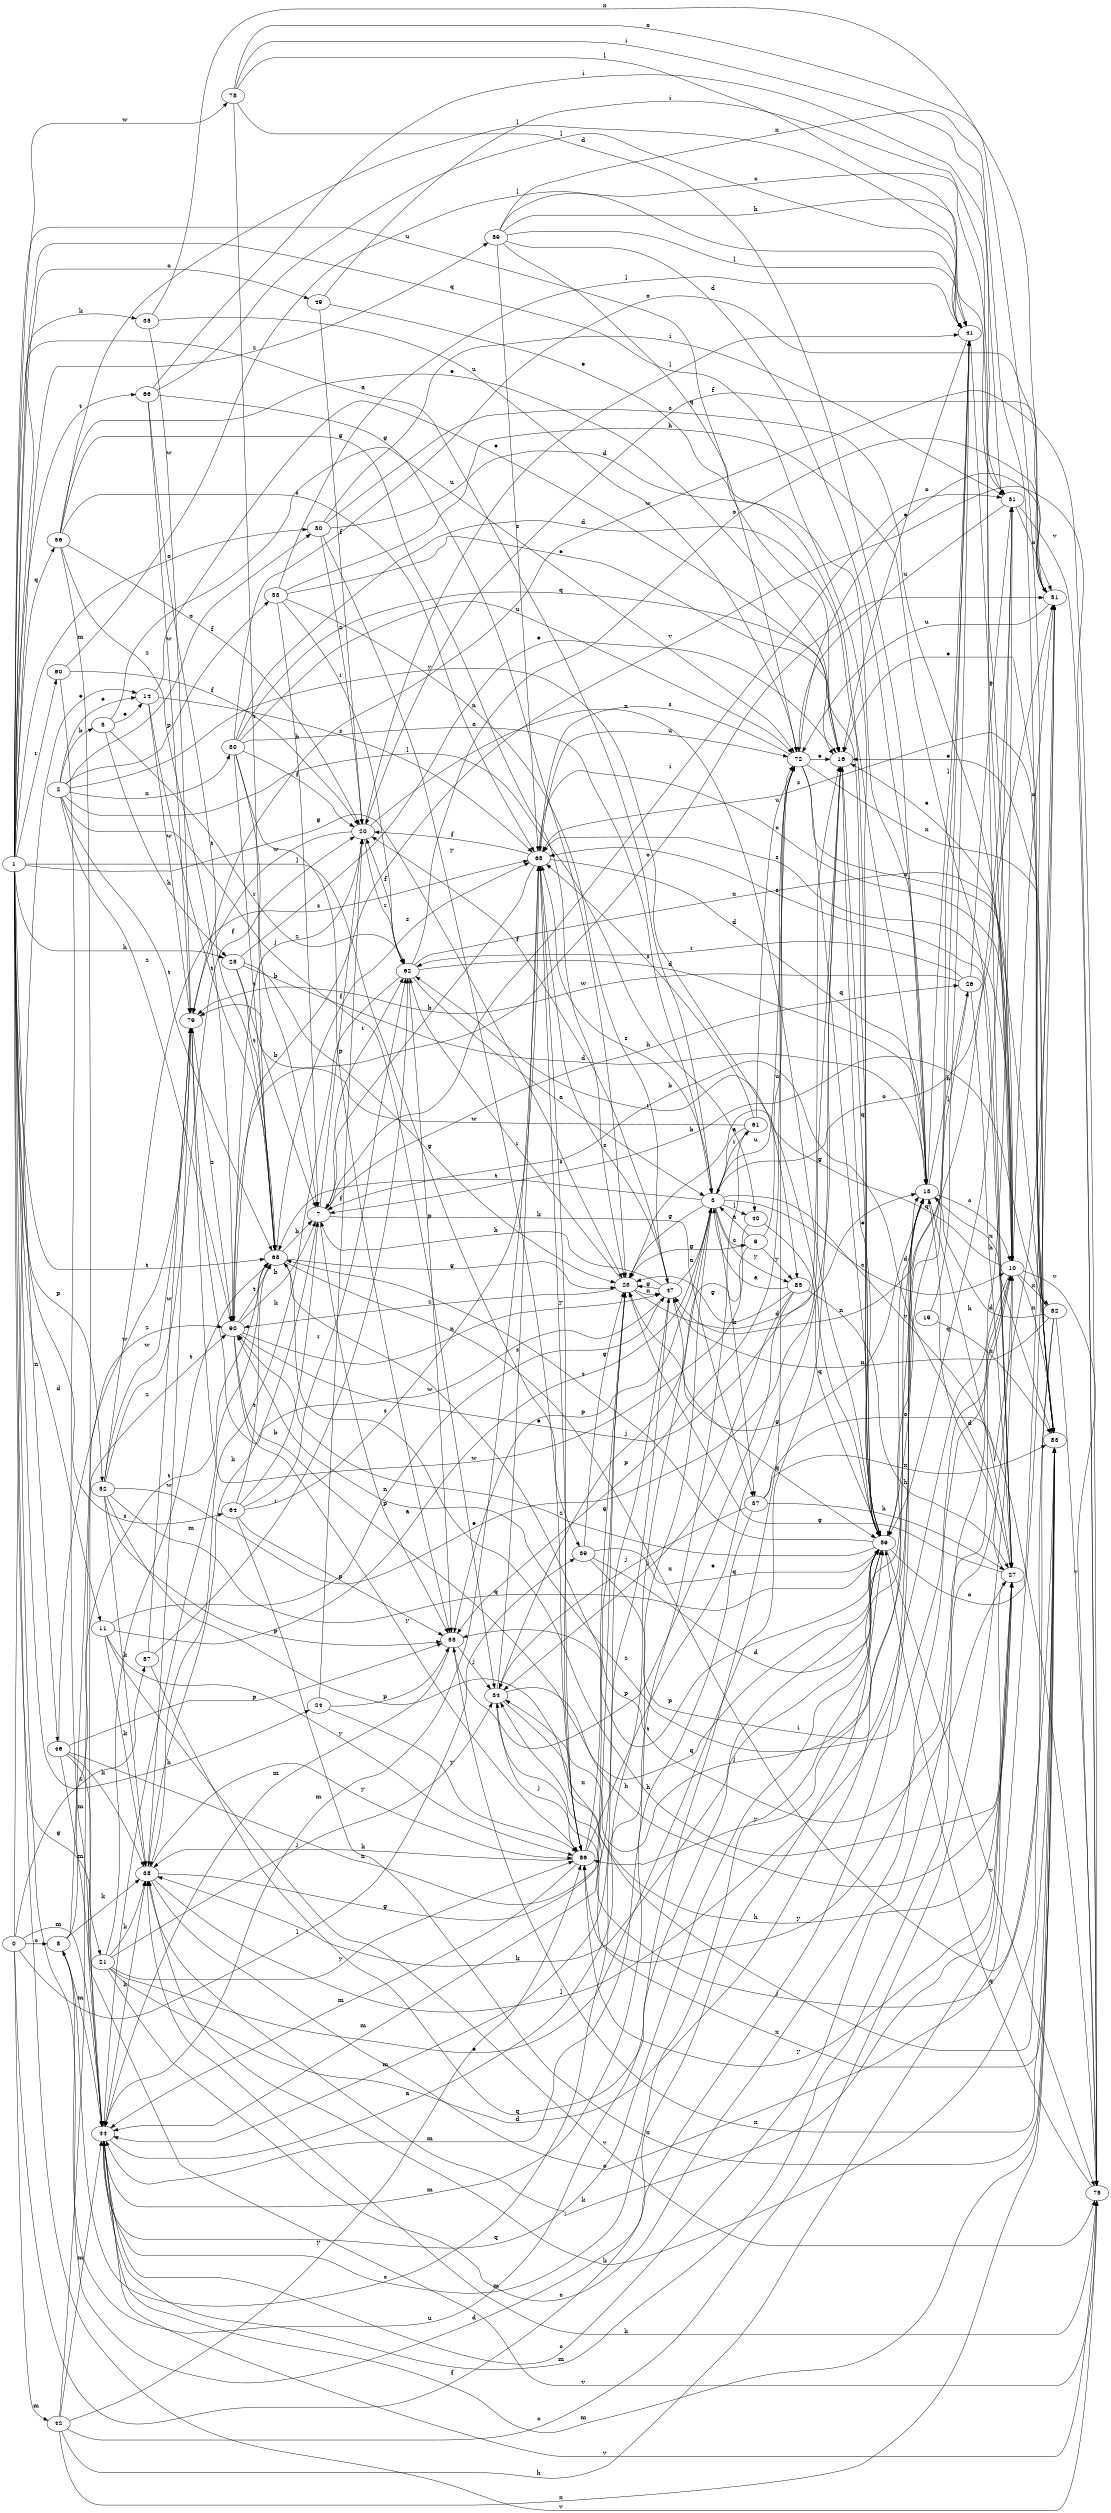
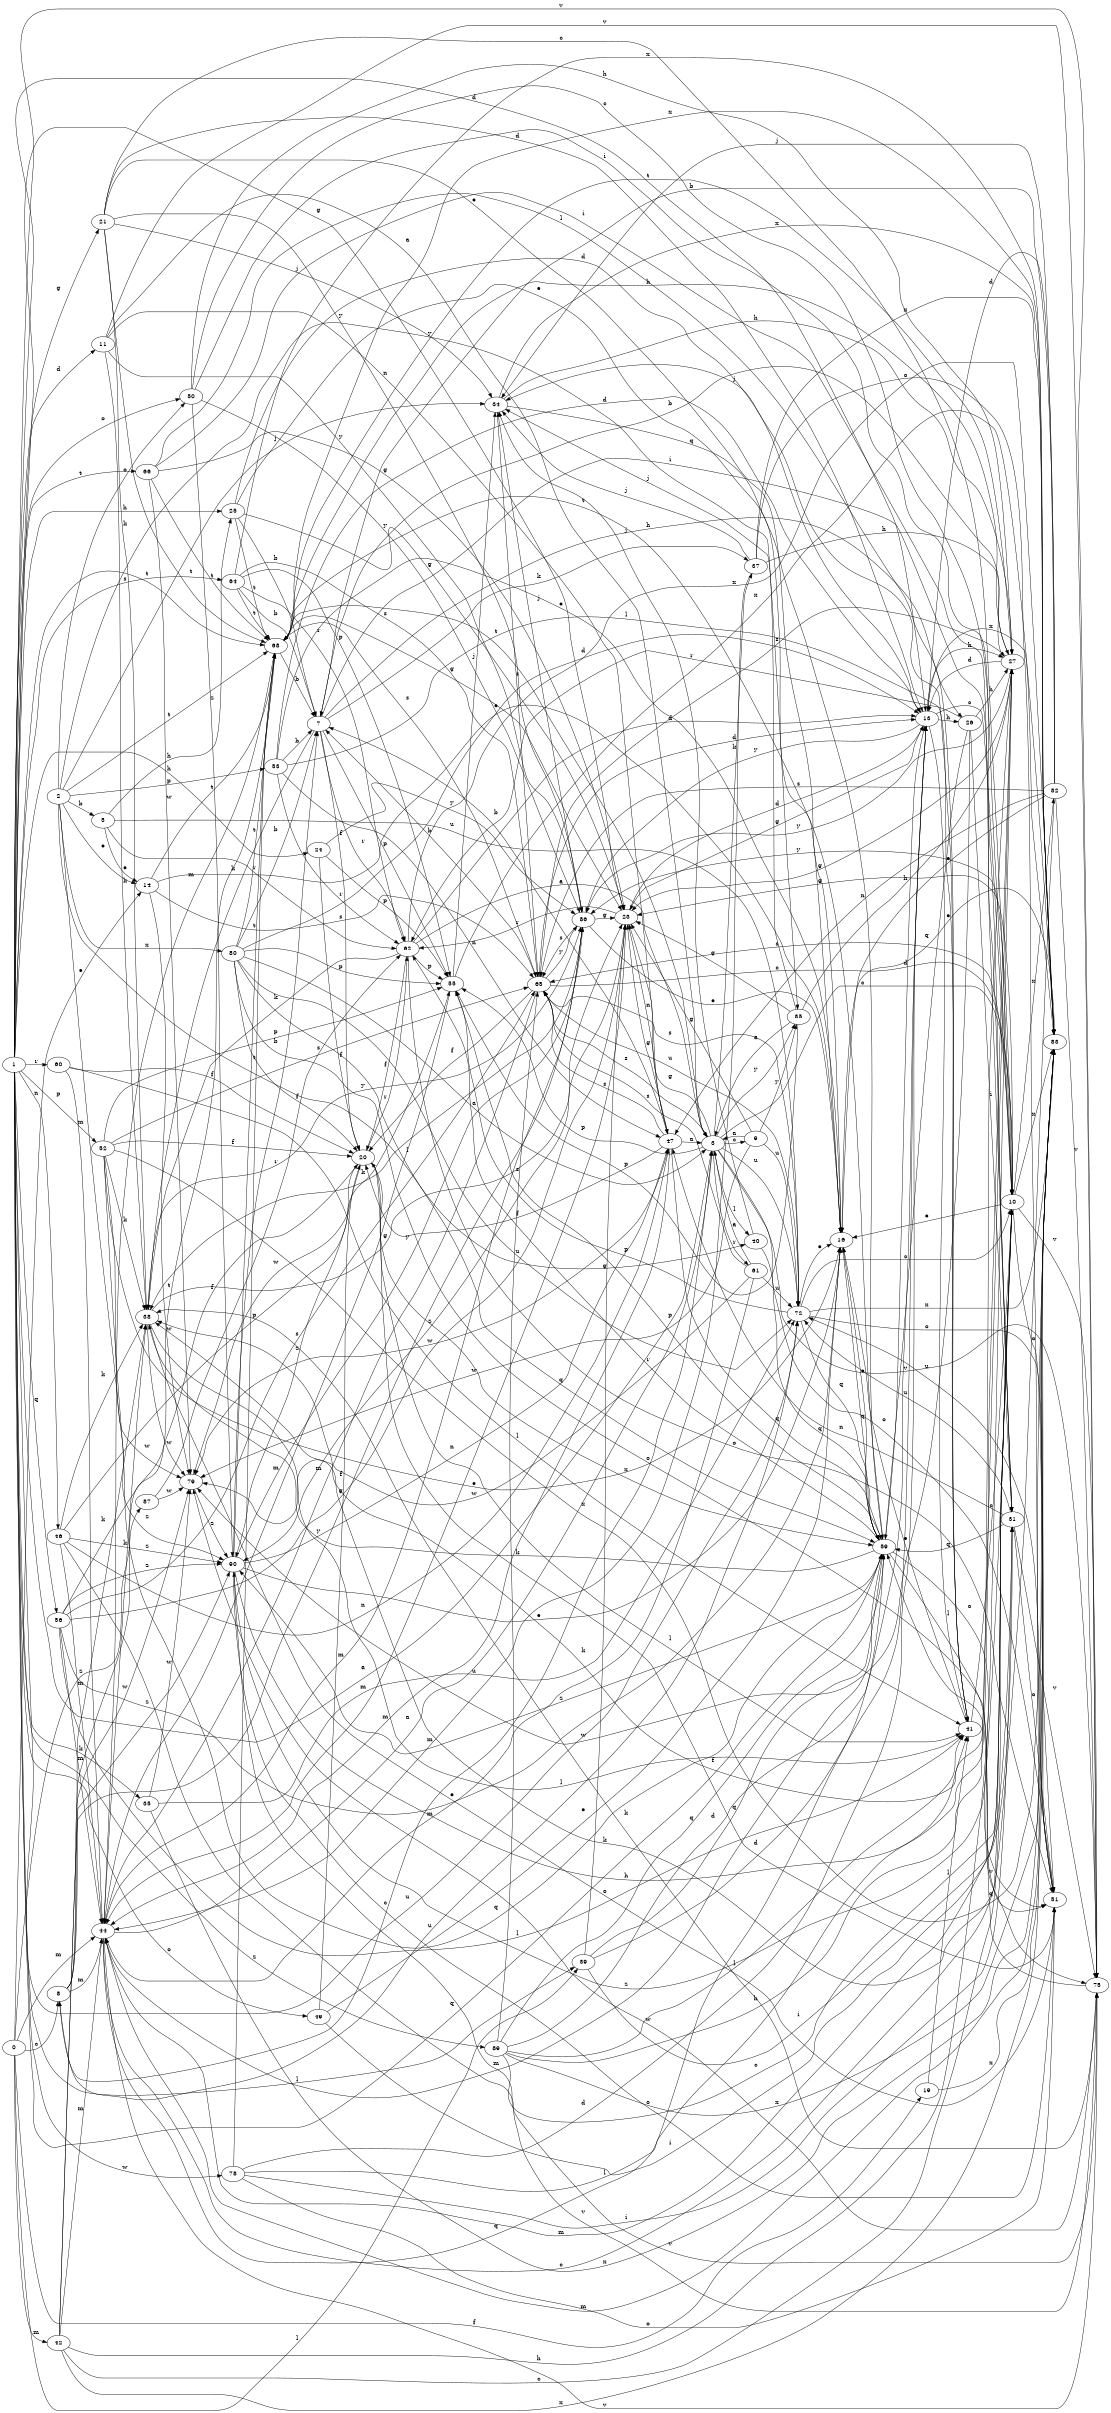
  strict digraph {
    rankdir=LR
    0
    8
    14
    19
    39
    42
    44
    87
    68
    72
    38
    79
    65
    16
    83
    41
    13
    23
    59
    31
    90
    10
    86
    27
    3
    75
    62
    1
    11
    21
    24
    25
    35
    46
    49
    50
    52
    56
    60
    64
    66
    78
    89
    40
    85
    9
    37
    51
    55
    61
    47
    26
    34
    20
    7
    2
    5
    53
    80
    82
    0 -> 8 [label=c]
    0 -> 14 [label=e]
-   0 -> 59 [label=f]
+   0 -> 19 [label=f]
    0 -> 39 [label=l]
    0 -> 42 [label=m]
    0 -> 44 [label=m]
    0 -> 87 [label=z]
    8 -> 44 [label=m]
    8 -> 68 [label=t]
    8 -> 72 [label=u]
    8 -> 38 [label=k]
    8 -> 79 [label=w]
    14 -> 68 [label=t]
    14 -> 79 [label=w]
    14 -> 65 [label=s]
    14 -> 16 [label=e]
    19 -> 83 [label=x]
    19 -> 41 [label=l]
    39 -> 13 [label=d]
    39 -> 23 [label=g]
    39 -> 59 [label=q]
    39 -> 31 [label=i]
    42 -> 44 [label=m]
    42 -> 83 [label=x]
    42 -> 90 [label=z]
    42 -> 10 [label=c]
    42 -> 86 [label=y]
    42 -> 27 [label=h]
    44 -> 38 [label=k]
    44 -> 59 [label=q]
    44 -> 10 [label=c]
    44 -> 3 [label=a]
    44 -> 75 [label=v]
    87 -> 79 [label=w]
-   87 -> 59 [label=q]
    87 -> 62 [label=r]
    68 -> 44 [label=m]
    68 -> 65 [label=s]
    68 -> 83 [label=x]
    68 -> 23 [label=g]
    68 -> 27 [label=h]
    68 -> 7 [label=b]
    72 -> 65 [label=s]
    72 -> 16 [label=e]
    72 -> 83 [label=x]
    72 -> 59 [label=q]
    72 -> 10 [label=c]
    72 -> 51 [label=o]
    72 -> 55 [label=p]
    38 -> 79 [label=w]
    38 -> 41 [label=l]
    38 -> 23 [label=g]
    38 -> 86 [label=y]
    38 -> 51 [label=o]
    79 -> 90 [label=z]
    65 -> 44 [label=m]
    65 -> 72 [label=u]
    65 -> 13 [label=d]
    65 -> 10 [label=c]
    65 -> 86 [label=y]
    65 -> 20 [label=f]
    65 -> 7 [label=b]
    16 -> 59 [label=q]
    83 -> 44 [label=m]
    83 -> 16 [label=e]
    41 -> 16 [label=e]
    41 -> 10 [label=c]
    41 -> 34 [label=j]
    13 -> 83 [label=x]
    13 -> 41 [label=l]
    13 -> 23 [label=g]
    13 -> 10 [label=c]
    13 -> 86 [label=y]
    13 -> 27 [label=h]
    13 -> 26 [label=h]
    23 -> 44 [label=m]
    23 -> 13 [label=d]
    23 -> 90 [label=z]
    23 -> 62 [label=r]
    23 -> 47 [label=n]
    59 -> 44 [label=m]
    59 -> 68 [label=t]
    59 -> 38 [label=k]
    59 -> 16 [label=e]
    59 -> 13 [label=d]
    59 -> 90 [label=z]
    59 -> 75 [label=v]
    59 -> 62 [label=r]
    59 -> 51 [label=o]
    59 -> 55 [label=p]
    31 -> 72 [label=u]
    31 -> 59 [label=q]
    31 -> 75 [label=v]
    31 -> 51 [label=o]
    31 -> 47 [label=n]
    90 -> 68 [label=t]
    90 -> 16 [label=e]
    90 -> 86 [label=y]
    90 -> 27 [label=h]
    90 -> 75 [label=v]
    90 -> 51 [label=o]
    90 -> 47 [label=n]
    90 -> 7 [label=b]
    10 -> 44 [label=m]
    10 -> 65 [label=s]
    10 -> 16 [label=e]
    10 -> 83 [label=x]
    10 -> 23 [label=g]
    10 -> 90 [label=z]
    10 -> 86 [label=y]
    10 -> 75 [label=v]
    10 -> 51 [label=o]
    10 -> 82 [label=x]
    86 -> 44 [label=m]
    86 -> 38 [label=k]
    86 -> 65 [label=s]
    86 -> 16 [label=e]
    86 -> 23 [label=g]
    86 -> 34 [label=j]
    27 -> 68 [label=t]
    27 -> 38 [label=k]
    27 -> 65 [label=s]
    27 -> 13 [label=d]
    27 -> 23 [label=g]
    27 -> 86 [label=y]
    27 -> 7 [label=b]
    3 -> 8 [label=c]
    3 -> 68 [label=t]
    3 -> 72 [label=u]
    3 -> 65 [label=s]
    3 -> 23 [label=g]
    3 -> 10 [label=c]
    3 -> 75 [label=v]
    3 -> 40 [label=l]
    3 -> 85 [label=y]
    3 -> 9 [label=c]
    3 -> 37 [label=k]
    3 -> 51 [label=o]
    3 -> 55 [label=p]
    3 -> 61 [label=r]
    75 -> 38 [label=k]
    75 -> 79 [label=w]
    75 -> 59 [label=q]
    62 -> 38 [label=k]
    62 -> 83 [label=x]
    62 -> 13 [label=d]
    62 -> 3 [label=a]
    62 -> 51 [label=o]
    62 -> 55 [label=p]
    62 -> 20 [label=f]
    1 -> 39 [label=l]
    1 -> 68 [label=t]
    1 -> 72 [label=u]
    1 -> 13 [label=d]
    1 -> 23 [label=g]
    1 -> 59 [label=q]
    1 -> 3 [label=a]
    1 -> 75 [label=v]
    1 -> 11 [label=d]
    1 -> 21 [label=g]
    1 -> 24 [label=h]
    1 -> 25 [label=h]
    1 -> 35 [label=k]
    1 -> 46 [label=n]
    1 -> 49 [label=o]
    1 -> 50 [label=o]
    1 -> 52 [label=p]
    1 -> 56 [label=q]
    1 -> 60 [label=r]
    1 -> 64 [label=s]
    1 -> 66 [label=t]
    1 -> 78 [label=w]
    1 -> 89 [label=z]
    11 -> 38 [label=k]
    11 -> 86 [label=y]
    11 -> 3 [label=a]
    11 -> 75 [label=v]
    11 -> 47 [label=n]
    21 -> 68 [label=t]
    21 -> 38 [label=k]
    21 -> 16 [label=e]
    21 -> 13 [label=d]
    21 -> 10 [label=c]
    21 -> 86 [label=y]
    21 -> 34 [label=j]
    24 -> 86 [label=y]
    24 -> 55 [label=p]
    24 -> 20 [label=f]
    25 -> 68 [label=t]
    25 -> 16 [label=e]
    25 -> 13 [label=d]
    25 -> 23 [label=g]
    25 -> 7 [label=b]
    35 -> 72 [label=u]
    35 -> 79 [label=w]
    35 -> 83 [label=x]
    46 -> 44 [label=m]
    46 -> 38 [label=k]
    46 -> 90 [label=z]
    46 -> 75 [label=v]
    46 -> 55 [label=p]
    46 -> 47 [label=n]
    49 -> 16 [label=e]
    49 -> 31 [label=i]
    49 -> 20 [label=f]
    50 -> 31 [label=i]
-   50 -> 20 [label=z]
+   50 -> 90 [label=z]
    50 -> 10 [label=c]
    50 -> 86 [label=y]
    50 -> 27 [label=h]
    52 -> 38 [label=k]
    52 -> 79 [label=w]
    52 -> 65 [label=s]
    52 -> 16 [label=e]
    52 -> 83 [label=x]
    52 -> 59 [label=q]
    52 -> 55 [label=p]
    52 -> 20 [label=f]
    56 -> 44 [label=m]
    56 -> 65 [label=s]
    56 -> 16 [label=e]
    56 -> 41 [label=l]
    56 -> 23 [label=g]
    56 -> 90 [label=z]
    56 -> 20 [label=f]
    60 -> 44 [label=m]
    60 -> 41 [label=l]
    60 -> 20 [label=f]
    64 -> 68 [label=t]
    64 -> 65 [label=s]
    64 -> 83 [label=x]
    64 -> 62 [label=r]
    64 -> 55 [label=p]
    64 -> 7 [label=b]
    66 -> 68 [label=t]
    66 -> 79 [label=w]
    66 -> 41 [label=l]
    66 -> 23 [label=g]
    66 -> 31 [label=i]
    78 -> 68 [label=t]
    78 -> 41 [label=l]
    78 -> 13 [label=d]
    78 -> 31 [label=i]
    78 -> 51 [label=o]
    89 -> 65 [label=s]
    89 -> 83 [label=x]
    89 -> 41 [label=l]
    89 -> 13 [label=d]
    89 -> 59 [label=q]
    89 -> 10 [label=c]
    89 -> 27 [label=h]
    40 -> 59 [label=q]
    40 -> 34 [label=j]
    85 -> 23 [label=g]
    85 -> 27 [label=h]
    85 -> 3 [label=a]
    85 -> 55 [label=p]
    85 -> 34 [label=j]
    9 -> 72 [label=u]
    9 -> 79 [label=w]
    9 -> 23 [label=g]
    9 -> 3 [label=a]
    9 -> 85 [label=y]
    37 -> 44 [label=m]
    37 -> 83 [label=x]
    37 -> 27 [label=h]
    37 -> 51 [label=o]
    37 -> 34 [label=j]
    51 -> 72 [label=u]
    51 -> 20 [label=f]
    55 -> 44 [label=m]
    55 -> 83 [label=x]
    55 -> 34 [label=j]
    61 -> 44 [label=m]
    61 -> 72 [label=u]
    61 -> 79 [label=w]
    61 -> 65 [label=s]
    61 -> 3 [label=a]
    47 -> 44 [label=m]
    47 -> 79 [label=w]
    47 -> 65 [label=s]
    47 -> 23 [label=g]
    47 -> 59 [label=q]
    47 -> 3 [label=a]
    47 -> 20 [label=f]
    47 -> 7 [label=b]
    26 -> 79 [label=w]
    26 -> 59 [label=q]
    26 -> 31 [label=i]
    26 -> 27 [label=h]
    26 -> 62 [label=r]
    34 -> 65 [label=s]
    34 -> 83 [label=x]
    34 -> 59 [label=q]
    34 -> 27 [label=h]
    20 -> 79 [label=w]
    20 -> 41 [label=l]
    20 -> 59 [label=x]
    20 -> 90 [label=z]
    20 -> 62 [label=r]
    7 -> 38 [label=k]
    7 -> 31 [label=i]
    7 -> 62 [label=r]
    7 -> 37 [label=k]
    7 -> 55 [label=p]
    7 -> 26 [label=h]
    7 -> 20 [label=f]
    2 -> 14 [label=e]
    2 -> 68 [label=t]
    2 -> 90 [label=z]
    2 -> 50 [label=o]
    2 -> 40 [label=l]
    2 -> 85 [label=y]
    2 -> 34 [label=j]
    2 -> 5 [label=b]
    2 -> 53 [label=p]
    2 -> 80 [label=x]
    5 -> 14 [label=e]
    5 -> 72 [label=u]
    5 -> 62 [label=r]
    5 -> 25 [label=h]
    53 -> 16 [label=e]
    53 -> 41 [label=l]
    53 -> 13 [label=d]
    53 -> 62 [label=r]
    53 -> 47 [label=n]
    53 -> 7 [label=b]
    80 -> 68 [label=t]
    80 -> 72 [label=u]
    80 -> 13 [label=d]
    80 -> 59 [label=q]
    80 -> 3 [label=a]
    80 -> 51 [label=o]
    80 -> 55 [label=p]
    80 -> 20 [label=f]
    80 -> 7 [label=b]
    82 -> 38 [label=k]
    82 -> 65 [label=s]
    82 -> 16 [label=e]
    82 -> 13 [label=d]
    82 -> 75 [label=v]
    82 -> 47 [label=n]
    82 -> 34 [label=j]
    82 -> 7 [label=b]
  }
